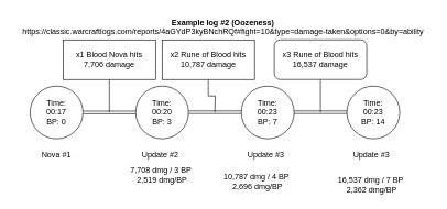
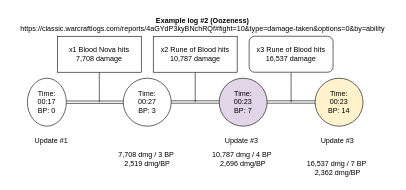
  <mxCell id="0" />
  <mxCell id="1" parent="0" />
  <mxCell id="2" style="edgeStyle=orthogonalEdgeStyle;rounded=0;orthogonalLoop=1;jettySize=auto;html=1;entryX=0;entryY=0.5;entryDx=0;entryDy=0;shape=link;" parent="1" source="3" target="4" edge="1"><mxGeometry relative="1" as="geometry" /></mxCell>
- <mxCell id="3" value="Time:&lt;br&gt;00:17&lt;br&gt;BP: 0" style="ellipse;whiteSpace=wrap;html=1;aspect=fixed;" parent="1" vertex="1"><mxGeometry x="45" y="130" width="80" height="80" as="geometry" /></mxCell>
- <mxCell id="4" value="Time:&lt;br style=&quot;border-color: var(--border-color);&quot;&gt;00:20&lt;br style=&quot;border-color: var(--border-color);&quot;&gt;BP: 3" style="ellipse;whiteSpace=wrap;html=1;aspect=fixed;" parent="1" vertex="1"><mxGeometry x="205" y="130" width="80" height="80" as="geometry" /></mxCell>
- <mxCell id="5" value="Nova #1" style="text;html=1;strokeColor=none;fillColor=none;align=center;verticalAlign=middle;whiteSpace=wrap;rounded=0;" parent="1" vertex="1"><mxGeometry x="50" y="220" width="70" height="30" as="geometry" /></mxCell>
- <mxCell id="6" value="Update #2" style="text;html=1;strokeColor=none;fillColor=none;align=center;verticalAlign=middle;whiteSpace=wrap;rounded=0;" parent="1" vertex="1"><mxGeometry x="205" y="220" width="75" height="30" as="geometry" /></mxCell>
+ <mxCell id="3" value="Time:&lt;br&gt;00:17&lt;br&gt;BP: 0" style="ellipse;whiteSpace=wrap;html=1;aspect=fixed;" parent="1" vertex="1"><mxGeometry x="45" y="130" width="65" height="80" as="geometry" /></mxCell>
+ <mxCell id="4" value="Time:&lt;br style=&quot;border-color: var(--border-color);&quot;&gt;00:27&lt;br style=&quot;border-color: var(--border-color);&quot;&gt;BP: 3" style="ellipse;whiteSpace=wrap;html=1;aspect=fixed;" parent="1" vertex="1"><mxGeometry x="205" y="130" width="80" height="80" as="geometry" /></mxCell>
+ <mxCell id="5" value="Update #1" style="text;html=1;strokeColor=none;fillColor=none;align=center;verticalAlign=middle;whiteSpace=wrap;rounded=0;" parent="1" vertex="1"><mxGeometry x="50" y="220" width="70" height="30" as="geometry" /></mxCell>
  <mxCell id="7" style="edgeStyle=orthogonalEdgeStyle;rounded=0;orthogonalLoop=1;jettySize=auto;html=1;endArrow=none;endFill=0;" edge="1" parent="1" source="8"><mxGeometry relative="1" as="geometry"><mxPoint x="165" y="170" as="targetPoint" /></mxGeometry></mxCell>
- <mxCell id="8" value="x1 Blood Nova hits&lt;br&gt;7,706 damage" style="rounded=0;whiteSpace=wrap;html=1;" parent="1" vertex="1"><mxGeometry x="95" y="60" width="140" height="60" as="geometry" /></mxCell>
+ <mxCell id="8" value="x1 Blood Nova hits&lt;br&gt;7,708 damage" style="rounded=0;whiteSpace=wrap;html=1;" parent="1" vertex="1"><mxGeometry x="95" y="60" width="140" height="60" as="geometry" /></mxCell>
  <mxCell id="9" value="&lt;b&gt;Example log #2 (Oozeness)&lt;/b&gt;&lt;br&gt;https://classic.warcraftlogs.com/reports/4aGYdP3kyBNchRQf#fight=10&amp;amp;type=damage-taken&amp;amp;options=0&amp;amp;by=ability" style="text;whiteSpace=wrap;html=1;align=center;" vertex="1" parent="1"><mxGeometry x="20" y="20" width="635" height="30" as="geometry" /></mxCell>
- <mxCell id="10" value="Time:&lt;br style=&quot;border-color: var(--border-color);&quot;&gt;00:23&lt;br style=&quot;border-color: var(--border-color);&quot;&gt;BP: 7" style="ellipse;whiteSpace=wrap;html=1;aspect=fixed;" vertex="1" parent="1"><mxGeometry x="365" y="130" width="80" height="80" as="geometry" /></mxCell>
+ <mxCell id="10" value="Time:&lt;br style=&quot;border-color: var(--border-color);&quot;&gt;00:23&lt;br style=&quot;border-color: var(--border-color);&quot;&gt;BP: 7" style="ellipse;whiteSpace=wrap;html=1;aspect=fixed;fillColor=#e1d5e7;" vertex="1" parent="1"><mxGeometry x="365" y="130" width="80" height="80" as="geometry" /></mxCell>
  <mxCell id="11" style="edgeStyle=orthogonalEdgeStyle;rounded=0;orthogonalLoop=1;jettySize=auto;html=1;entryX=0;entryY=0.5;entryDx=0;entryDy=0;shape=link;" edge="1" parent="1"><mxGeometry relative="1" as="geometry"><mxPoint x="285" y="169.66" as="sourcePoint" /><mxPoint x="365" y="169.66" as="targetPoint" /></mxGeometry></mxCell>
  <mxCell id="12" value="Update #3" style="text;html=1;strokeColor=none;fillColor=none;align=center;verticalAlign=middle;whiteSpace=wrap;rounded=0;" vertex="1" parent="1"><mxGeometry x="365" y="220" width="75" height="30" as="geometry" /></mxCell>
  <mxCell id="13" style="edgeStyle=orthogonalEdgeStyle;rounded=0;orthogonalLoop=1;jettySize=auto;html=1;endArrow=none;endFill=0;" edge="1" parent="1" source="14"><mxGeometry relative="1" as="geometry"><mxPoint x="325" y="170" as="targetPoint" /></mxGeometry></mxCell>
- <mxCell id="14" value="x2 Rune of Blood hits&lt;br&gt;10,787 damage" style="rounded=0;whiteSpace=wrap;html=1;" vertex="1" parent="1"><mxGeometry x="245" y="60" width="140" height="60" as="geometry" /></mxCell>
- <mxCell id="15" value="Time:&lt;br style=&quot;border-color: var(--border-color);&quot;&gt;00:23&lt;br style=&quot;border-color: var(--border-color);&quot;&gt;BP: 14" style="ellipse;whiteSpace=wrap;html=1;aspect=fixed;" vertex="1" parent="1"><mxGeometry x="525" y="130" width="80" height="80" as="geometry" /></mxCell>
+ <mxCell id="14" value="x2 Rune of Blood hits&lt;br&gt;10,787 damage" style="rounded=0;whiteSpace=wrap;html=1;" vertex="1" parent="1"><mxGeometry x="255" y="60" width="140" height="60" as="geometry" /></mxCell>
+ <mxCell id="15" value="Time:&lt;br style=&quot;border-color: var(--border-color);&quot;&gt;00:23&lt;br style=&quot;border-color: var(--border-color);&quot;&gt;BP: 14" style="ellipse;whiteSpace=wrap;html=1;aspect=fixed;fillColor=#fff2cc;" vertex="1" parent="1"><mxGeometry x="525" y="130" width="80" height="80" as="geometry" /></mxCell>
  <mxCell id="16" style="edgeStyle=orthogonalEdgeStyle;rounded=0;orthogonalLoop=1;jettySize=auto;html=1;entryX=0;entryY=0.5;entryDx=0;entryDy=0;shape=link;" edge="1" parent="1"><mxGeometry relative="1" as="geometry"><mxPoint x="445" y="169.66" as="sourcePoint" /><mxPoint x="525" y="169.66" as="targetPoint" /></mxGeometry></mxCell>
  <mxCell id="17" value="Update #3" style="text;html=1;strokeColor=none;fillColor=none;align=center;verticalAlign=middle;whiteSpace=wrap;rounded=0;" vertex="1" parent="1"><mxGeometry x="525" y="220" width="75" height="30" as="geometry" /></mxCell>
  <mxCell id="18" style="edgeStyle=orthogonalEdgeStyle;rounded=0;orthogonalLoop=1;jettySize=auto;html=1;endArrow=none;endFill=0;" edge="1" parent="1" source="19"><mxGeometry relative="1" as="geometry"><mxPoint x="485" y="170" as="targetPoint" /></mxGeometry></mxCell>
  <mxCell id="19" value="x3 Rune of Blood hits&lt;br&gt;16,537 damage" style="whiteSpace=wrap;html=1;rounded=1;" vertex="1" parent="1"><mxGeometry x="415" y="60" width="140" height="60" as="geometry" /></mxCell>
  <mxCell id="20" value="7,708 dmg / 3 BP&amp;nbsp;&lt;br&gt;2,519 dmg/BP" style="text;html=1;strokeColor=none;fillColor=none;align=center;verticalAlign=middle;whiteSpace=wrap;rounded=0;" vertex="1" parent="1"><mxGeometry x="195" y="250" width="100" height="30" as="geometry" /></mxCell>
- <mxCell id="21" value="10,787 dmg / 4 BP&amp;nbsp;&lt;br&gt;2,696 dmg/BP" style="text;html=1;strokeColor=none;fillColor=none;align=center;verticalAlign=middle;whiteSpace=wrap;rounded=0;" vertex="1" parent="1"><mxGeometry x="335" y="260" width="110" height="30" as="geometry" /></mxCell>
+ <mxCell id="21" value="10,787 dmg / 4 BP&amp;nbsp;&lt;br&gt;2,696 dmg/BP" style="text;html=1;strokeColor=none;fillColor=none;align=center;verticalAlign=middle;whiteSpace=wrap;rounded=0;" vertex="1" parent="1"><mxGeometry x="350" y="250" width="110" height="30" as="geometry" /></mxCell>
  <mxCell id="22" value="16,537 dmg / 7 BP&amp;nbsp;&lt;br&gt;2,362 dmg/BP" style="text;html=1;strokeColor=none;fillColor=none;align=center;verticalAlign=middle;whiteSpace=wrap;rounded=0;" vertex="1" parent="1"><mxGeometry x="507.5" y="265" width="110" height="30" as="geometry" /></mxCell>
